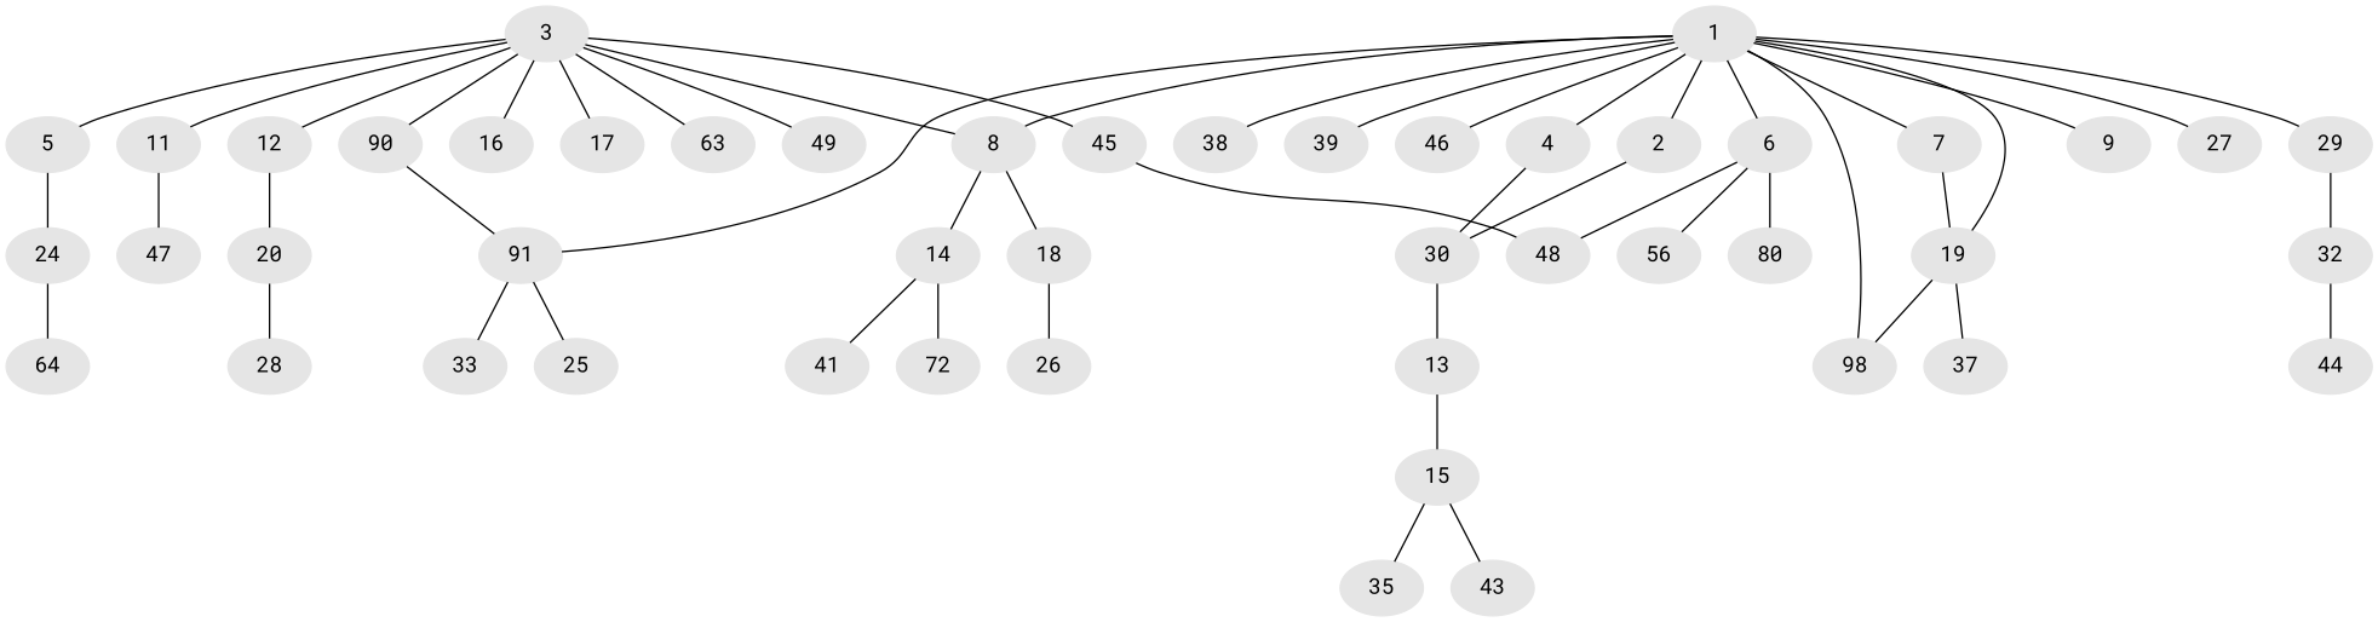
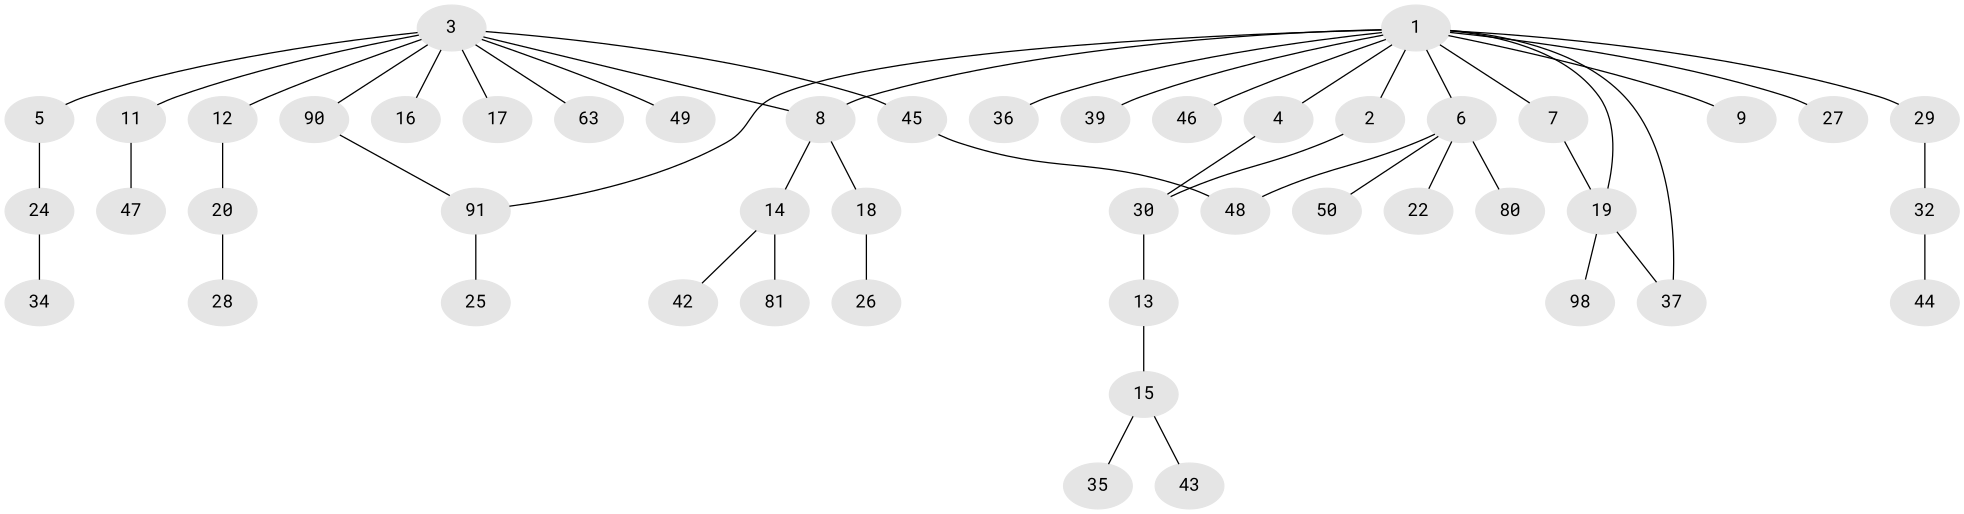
  graph {
    fontname="Roboto Mono"
    node [color=gray90 fontname="Roboto Mono" style=filled]
    edge [fontname="Roboto Mono"]
    1
    2
    4
    6
    7
    9
    19
    n8 [label=91]
    27
    29
-   36 [label=38]
+   36
    n12 [label=98]
    39
    46
    8
    30
    3
    5
    n19 [label=90]
    11
    12
    16
    17
    n24 [label=63]
    45
    49
+   22
    n28 [label=80]
    48
-   50 [label=56]
+   50
    37
    25
-   33
    32
    13
    15
    24
    14
    18
    47
    20
    35
    43
-   34 [label=64]
-   41
-   42 [label=72]
+   34
+   41 [label=81]
+   42
    26
    28
    44
    1 -- 2
    1 -- 4
    1 -- 6
    1 -- 7
    1 -- 9
    1 -- 19
    1 -- n8
    1 -- 27
    1 -- 29
    1 -- 36
-   1 -- n12
+   1 -- 37
    1 -- 39
    1 -- 46
    1 -- 8
    2 -- 30
    4 -- 30
+   6 -- 22
    6 -- n28
    6 -- 48
    6 -- 50
    7 -- 19
    19 -- n12
    19 -- 37
    n8 -- 25
-   n8 -- 33
    29 -- 32
    8 -- 14
    8 -- 18
    30 -- 13
    3 -- 8
    3 -- 5
    3 -- n19
    3 -- 11
    3 -- 12
    3 -- 16
    3 -- 17
    3 -- n24
    3 -- 45
    3 -- 49
    5 -- 24
    n19 -- n8
    11 -- 47
    12 -- 20
    45 -- 48
    32 -- 44
    13 -- 15
    15 -- 35
    15 -- 43
    24 -- 34
    14 -- 41
    14 -- 42
    18 -- 26
    20 -- 28
  }
